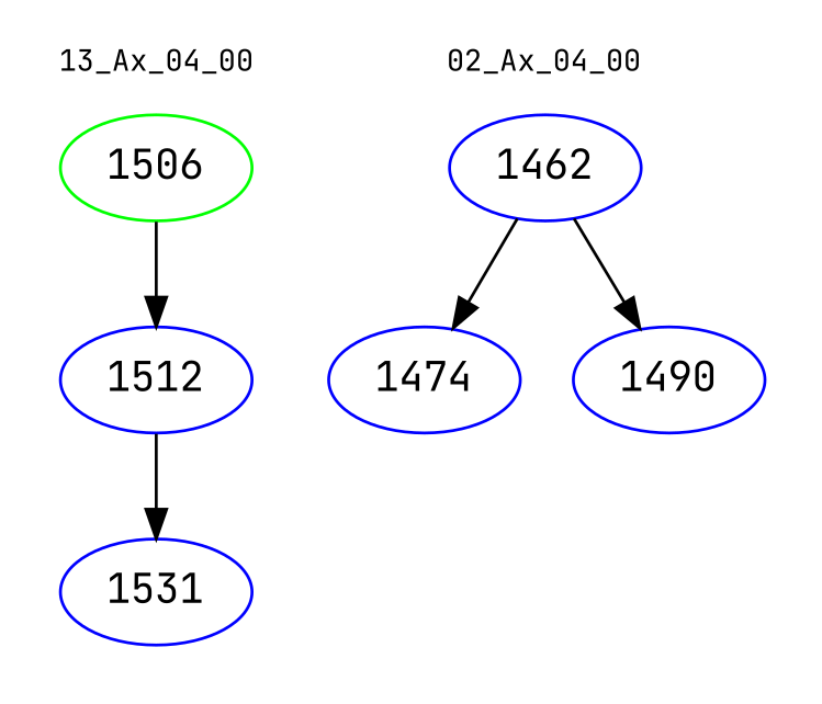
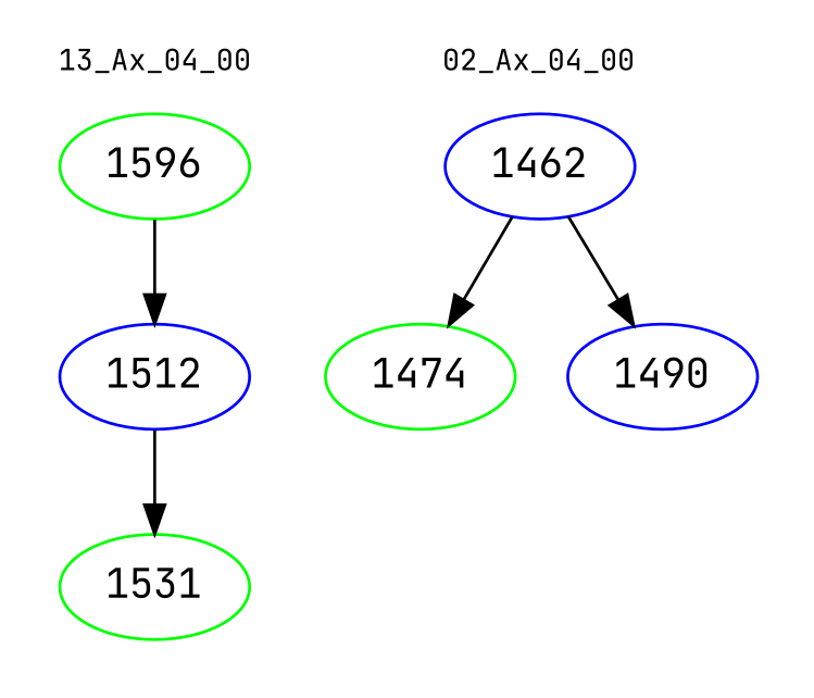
  digraph {
    fontname="JetBrains Mono"
    node [color=green fontname="JetBrains Mono"]
    edge [color=black fontname="JetBrains Mono"]
-   n1 [label=1506]
+   n1 [label=1596]
    n2 [color=blue label=1512]
-   n3 [color=blue label=1531]
-   n4 [color=blue label=1474]
+   n3 [label=1531]
+   n4 [label=1474]
    n5 [color=blue label=1462]
    n6 [color=blue label=1490]
    subgraph cluster_1 {
      color=white
      fontsize=10
      label="13_Ax_04_00"
      n1
      n2
      n3
    }
    subgraph cluster_2 {
      color=white
      fontsize=10
      label="02_Ax_04_00"
      n4
      n5
      n6
    }
    n1 -> n2
    n2 -> n3
    n5 -> n4
    n5 -> n6
  }
